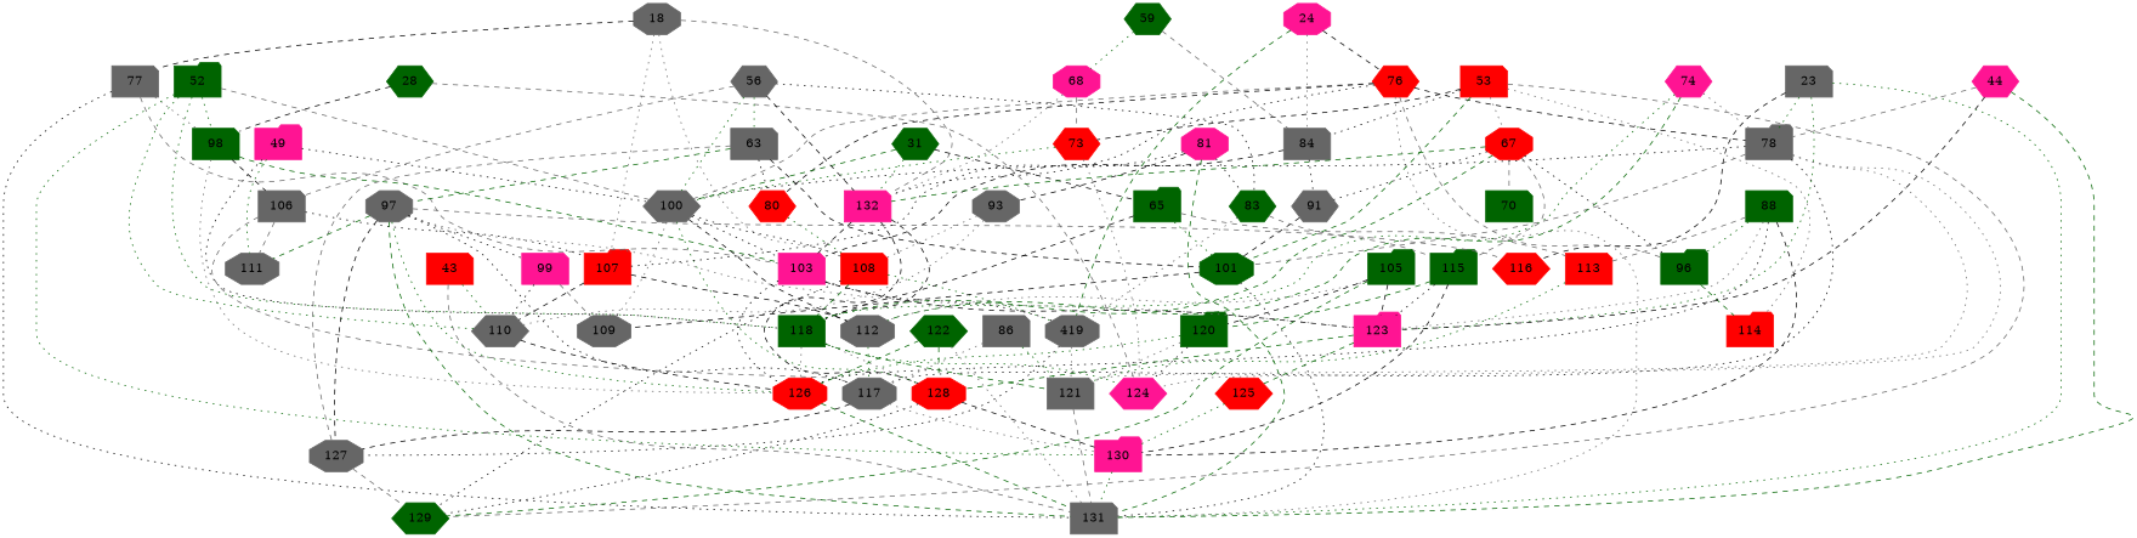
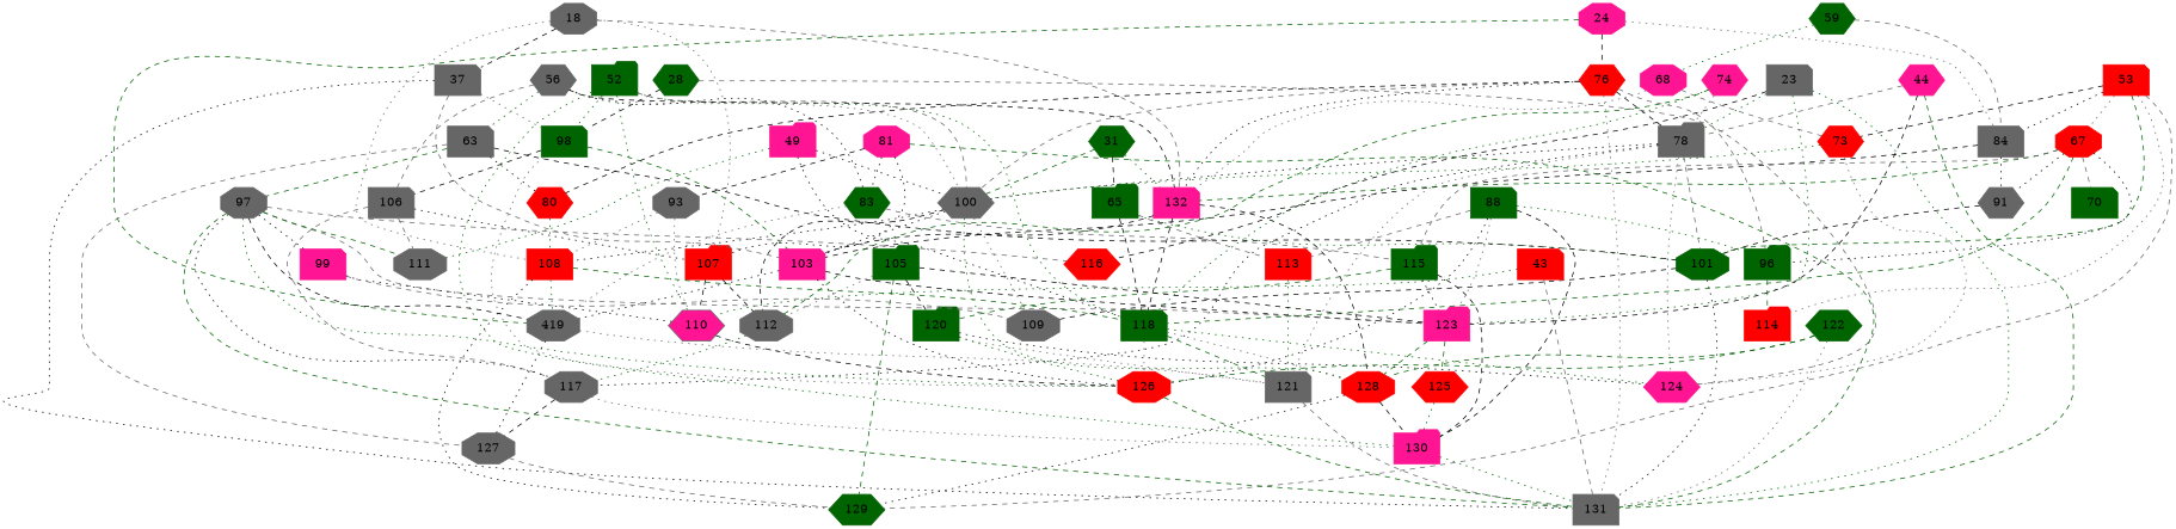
  graph {
    node [color=gray40 shape=note style=filled]
    edge [color=black style=dotted]
    18 [shape=octagon]
-   37 [label=77]
+   37
    n3 [color=deeppink label=132 super="+72+62"]
    107 [color=red shape=folder super="+42+17"]
    108 [color=red super="+85"]
    131 [super="+48+45+34+27"]
    98 [color=darkgreen super="+2+57"]
    103 [color=deeppink super="+20+95"]
    118 [color=darkgreen super="+46+75+71"]
    128 [color=red shape=octagon super="+50"]
-   110 [shape=hexagon super="+61"]
+   110 [shape=hexagon super="+61" fillcolor=deeppink]
    112 [shape=octagon]
    n13 [label=419 shape=octagon super="+26+87"]
    129 [color=darkgreen shape=hexagon]
    78 [shape=folder super="+66"]
    124 [color=deeppink shape=hexagon super="+11"]
    100 [shape=hexagon super="+8+77"]
    101 [color=darkgreen shape=octagon super="+94"]
    117 [shape=octagon super="+16+40"]
    121 [super="+92"]
    23
    116 [color=red shape=hexagon]
    123 [color=deeppink shape=folder super="+90"]
    125 [color=red shape=hexagon]
    76 [color=red shape=hexagon super="+38"]
    80 [color=red shape=hexagon]
    96 [color=darkgreen shape=folder]
    24 [color=deeppink shape=octagon]
    84
    91 [shape=hexagon]
    127 [shape=octagon]
    106 [super="+104"]
    126 [color=red shape=octagon super="+82+54"]
    28 [color=darkgreen shape=hexagon]
    65 [color=darkgreen shape=folder super="+7+51"]
    113 [color=red]
    31 [color=darkgreen shape=hexagon]
    109 [shape=octagon]
    43 [color=red]
    44 [color=deeppink shape=hexagon]
    49 [color=deeppink shape=folder]
    111 [shape=octagon]
    52 [color=darkgreen shape=folder]
    130 [color=deeppink shape=folder super="+5+89"]
    53 [color=red super="+35"]
    67 [color=red shape=octagon super="+47"]
    73 [color=red shape=hexagon]
    114 [color=red shape=folder]
    70 [color=darkgreen]
    115 [color=darkgreen shape=folder super="+41"]
    56 [shape=hexagon]
    63
    83 [color=darkgreen shape=hexagon]
    97 [shape=octagon super="+69+60"]
    59 [color=darkgreen shape=hexagon]
    68 [color=deeppink shape=octagon]
    99 [color=deeppink]
    120 [color=darkgreen shape=folder]
    74 [color=deeppink shape=hexagon]
    81 [color=deeppink shape=octagon]
    93 [shape=octagon super="+21"]
-   86
    88 [color=darkgreen super="+1"]
    105 [color=darkgreen shape=folder]
    122 [color=darkgreen shape=hexagon super="+79"]
    18 -- 37 [style=dashed]
    18 -- n3 [color=gray40 style=dashed]
    18 -- 107 [color=gray40]
    18 -- 108 [color=gray40]
    37 -- 131
    37 -- 98 [color=gray40]
    37 -- 103 [color=gray40 style=dashed]
    n3 -- 103 [style=dashed]
    n3 -- 118 [style=dashed weight=2]
    n3 -- 128 [style=dashed]
    107 -- 110 [style=dashed weight=2]
    107 -- 112 [style=dashed]
    108 -- 118 [color=darkgreen style=dashed weight=2]
    108 -- n13 [color=darkgreen]
    108 -- 129
    98 -- 103 [color=darkgreen style=dashed]
    98 -- 106 [style=dashed]
    98 -- 126 [color=gray40 weight=2]
    103 -- n13
    103 -- 123 [style=dashed weight=2]
    103 -- 126
    118 -- 128 [color=gray40]
    118 -- 124 [color=darkgreen]
    118 -- 121 [color=darkgreen style=dashed]
    118 -- 126 [color=gray40 weight=4]
    128 -- 129
    128 -- 130 [style=dashed weight=2]
    110 -- 126 [style=dashed weight=2]
    112 -- 117 [color=darkgreen weight=2]
    n13 -- 121 [color=gray40]
    n13 -- 127 [weight=2]
    78 -- 124 [color=gray40]
    78 -- 100
    78 -- 101 [color=gray40 style=dashed]
    78 -- 117 [weight=2]
    78 -- 121 [color=gray40]
    100 -- 108 [weight=2]
    100 -- 103
    100 -- 128 [color=darkgreen]
    100 -- 112 [style=dashed]
    100 -- 109 [color=gray40]
    101 -- 131
    101 -- 109 [style=dashed]
    117 -- 127 [style=dashed]
    117 -- 130 [color=gray40]
    121 -- 131 [color=gray40 style=dashed weight=2]
    23 -- 131 [color=darkgreen]
    23 -- 78 [color=darkgreen]
    23 -- 116 [style=dashed]
    23 -- 123 [color=darkgreen]
    123 -- 128 [color=darkgreen style=dashed]
    123 -- 125 [color=darkgreen style=dashed]
    125 -- 130 [color=darkgreen]
    76 -- n3 [weight=2]
    76 -- 131 [color=gray40 weight=4]
    76 -- 78 [style=dashed weight=2]
    76 -- 100 [color=gray40 style=dashed]
    76 -- 80 [style=dashed]
    76 -- 96 [color=gray40 style=dashed]
    80 -- 108 [color=darkgreen]
    96 -- 114 [color=darkgreen style=dashed]
    24 -- n13 [color=darkgreen style=dashed]
    24 -- 76 [style=dashed]
    24 -- 84 [color=gray40]
    84 -- 103 [style=dashed]
    84 -- 91
    91 -- 101 [style=dashed]
    127 -- 129 [color=gray40 style=dashed]
    106 -- 107 [weight=2]
    106 -- 117 [color=gray40 style=dashed]
    106 -- 111 [color=gray40 style=dashed]
    126 -- 131 [color=darkgreen style=dashed weight=2]
    28 -- 98 [style=dashed]
    28 -- 124 [color=gray40 style=dashed]
    65 -- 118 [style=dashed weight=3]
    65 -- 101 [color=darkgreen]
    65 -- 113 [color=gray40 style=dashed]
    113 -- 121 [color=darkgreen]
    31 -- n3 [color=darkgreen]
    31 -- 100 [color=darkgreen style=dashed]
    31 -- 65 [style=dashed]
    43 -- 131 [color=gray40 style=dashed]
    43 -- 110 [color=darkgreen]
    44 -- 131 [color=darkgreen style=dashed]
    44 -- 78 [color=gray40 style=dashed]
    44 -- 123 [style=dashed]
    49 -- 118
    49 -- 100
    49 -- 111 [color=darkgreen]
    52 -- 98 [color=darkgreen weight=2]
    52 -- 118 [color=darkgreen weight=2]
    52 -- 110 [color=darkgreen]
    52 -- 100 [color=gray40 style=dashed]
    52 -- 130 [color=darkgreen]
    130 -- 131 [color=darkgreen]
    53 -- 129 [color=gray40 style=dashed]
    53 -- 101 [color=darkgreen style=dashed]
    53 -- 84
    53 -- 67 [color=gray40]
    53 -- 73 [style=dashed]
    53 -- 114 [color=gray40]
    67 -- n3 [color=darkgreen style=dashed]
    67 -- 118 [color=darkgreen style=dashed]
    67 -- 96
    67 -- 91
    67 -- 70 [color=gray40 style=dashed weight=2]
    67 -- 115 [color=gray40 style=dashed]
    73 -- 124 [color=gray40]
    73 -- 100 [color=darkgreen]
    115 -- 123
    115 -- 130 [style=dashed]
    115 -- 120 [color=darkgreen style=dashed]
    56 -- n3 [style=dashed]
-   56 -- 100 [color=darkgreen]
+   56 -- 100 [color=gray40]
    56 -- 106 [color=gray40 style=dashed]
    56 -- 63 [color=darkgreen]
    56 -- 83
    63 -- 101 [style=dashed weight=2]
    63 -- 80
    63 -- 127 [color=gray40 style=dashed]
    63 -- 97 [color=darkgreen style=dashed]
    83 -- n13 [color=gray40]
    83 -- 115 [color=gray40 style=dashed]
    97 -- 131 [color=darkgreen style=dashed weight=2]
-   97 -- 127 [style=dashed]
+   97 -- n13 [style=dashed]
    97 -- 117
    97 -- 116 [color=gray40 style=dashed]
-   97 -- 123 [color=gray40 weight=2]
+   97 -- 123 [color=gray40 style=dashed weight=2]
    97 -- 126 [color=darkgreen]
    97 -- 111 [color=darkgreen style=dashed]
    97 -- 99
    59 -- 84 [color=gray40 style=dashed]
    59 -- 68 [color=darkgreen]
    68 -- n3 [color=gray40]
    68 -- 73 [color=gray40 style=dashed]
    99 -- 110
    99 -- 109 [color=gray40 style=dashed]
    120 -- 124
    120 -- 121 [color=gray40]
    120 -- 126 [color=darkgreen]
    74 -- 118 [color=darkgreen]
    74 -- 112 [color=darkgreen style=dashed]
    74 -- 78 [color=gray40]
    81 -- 107
    81 -- 131 [color=darkgreen style=dashed]
    81 -- 83
    81 -- 93 [style=dashed]
    93 -- 108 [color=gray40]
    93 -- 110 [color=gray40]
-   86 -- 117 [color=gray40]
-   86 -- 121 [color=darkgreen]
    88 -- 123 [color=gray40]
    88 -- 96 [color=darkgreen]
    88 -- 126
    88 -- 113 [color=gray40 style=dashed]
    88 -- 130 [style=dashed]
    105 -- 112 [color=gray40]
    105 -- 129 [color=darkgreen style=dashed]
    105 -- 123 [style=dashed]
    105 -- 120 [style=dashed]
    122 -- 131 [color=gray40]
    122 -- 128 [color=darkgreen style=dashed]
    122 -- 126 [color=darkgreen style=dashed weight=2]
  }
